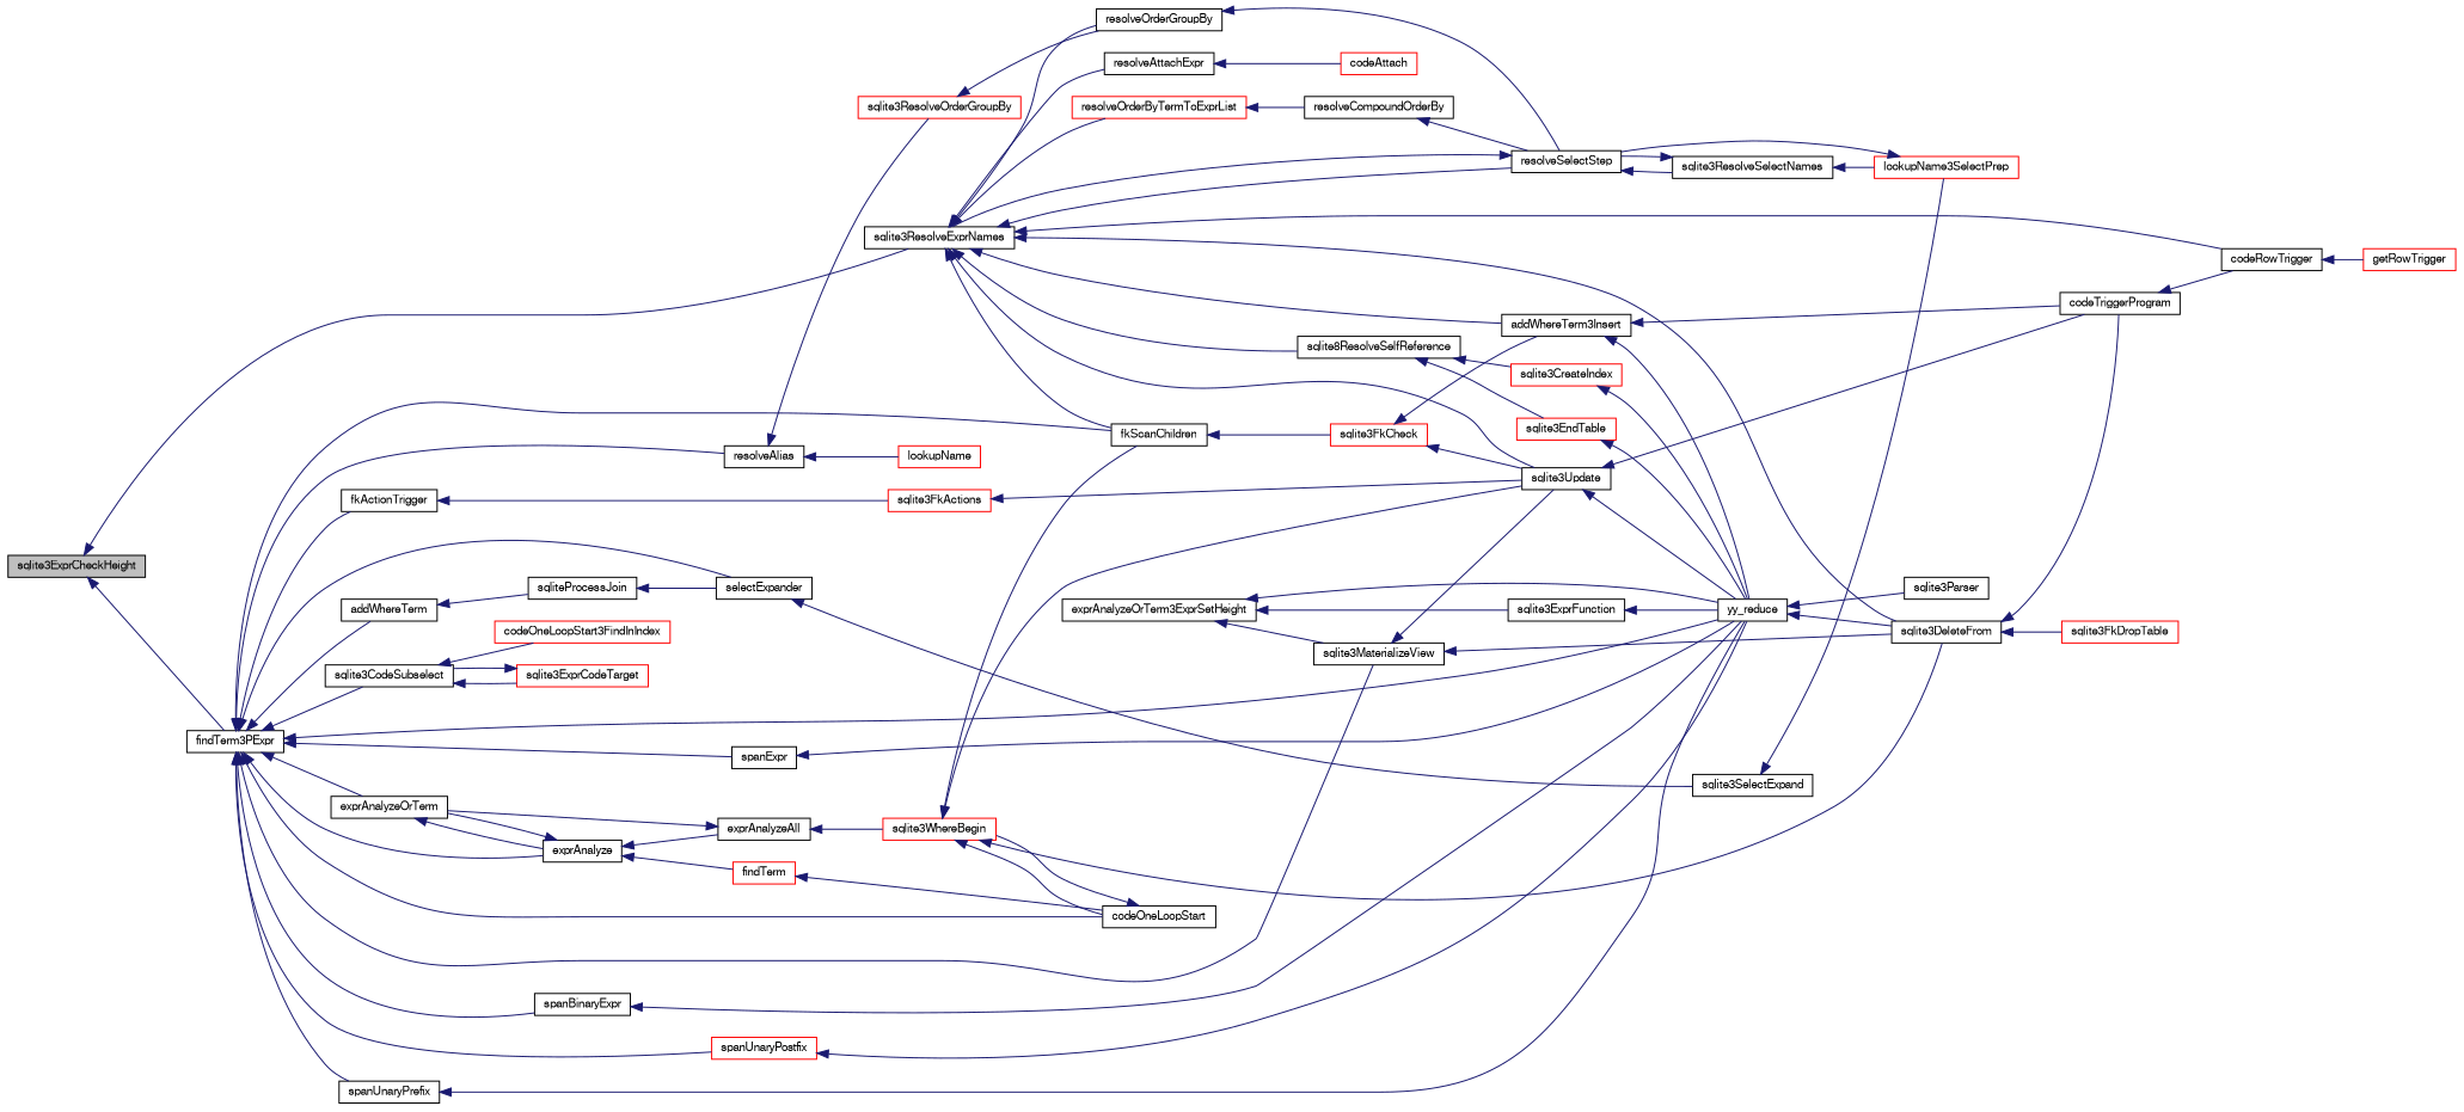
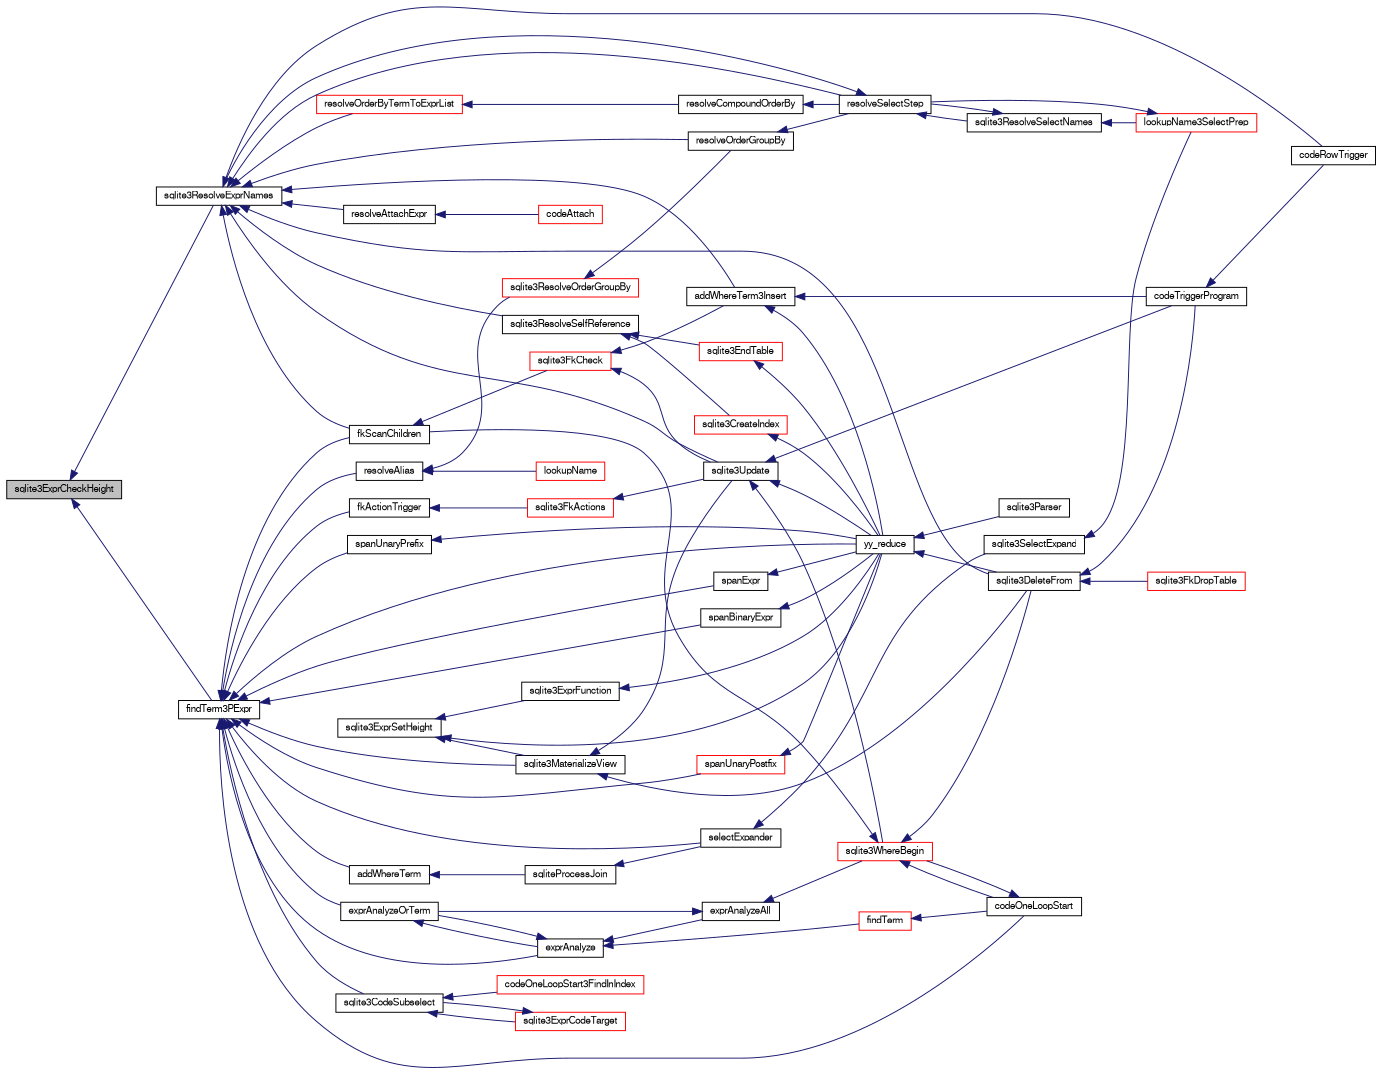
  digraph {
    rankdir=LR
    node [color=black fillcolor=white fontname=FreeSans fontsize=10 shape=record style=filled]
    edge [color=midnightblue dir=back fontname=FreeSans fontsize=10 labelfontname=FreeSans labelfontsize=10 style=solid]
    n1 [fillcolor=grey75 fontcolor=black height=0.2 label=sqlite3ExprCheckHeight width=0.4]
    n2 [height=0.2 label=sqlite3ResolveExprNames width=0.4]
    n3 [height=0.2 label=findTerm3PExpr width=0.4]
    n4 [color=red height=0.2 label=resolveOrderByTermToExprList width=0.4]
    n5 [height=0.2 label=resolveSelectStep width=0.4]
    n6 [height=0.2 label=resolveOrderGroupBy width=0.4]
-   n7 [height=0.2 label=sqlite8ResolveSelfReference width=0.4]
+   n7 [height=0.2 label=sqlite3ResolveSelfReference width=0.4]
    n8 [height=0.2 label=resolveAttachExpr width=0.4]
    n9 [height=0.2 label=sqlite3DeleteFrom width=0.4]
    n10 [height=0.2 label=codeRowTrigger width=0.4]
    n11 [height=0.2 label=fkScanChildren width=0.4]
    n12 [height=0.2 label=addWhereTerm3Insert width=0.4]
    n13 [height=0.2 label=sqlite3Update width=0.4]
-   n14 [height=0.2 label=exprAnalyzeOrTerm3ExprSetHeight width=0.4]
+   n14 [height=0.2 label=sqlite3ExprSetHeight width=0.4]
    n15 [height=0.2 label=yy_reduce width=0.4]
    n16 [height=0.2 label=sqlite3ExprFunction width=0.4]
    n17 [height=0.2 label=sqlite3MaterializeView width=0.4]
    n18 [height=0.2 label=resolveAlias width=0.4]
    n19 [height=0.2 label=sqlite3CodeSubselect width=0.4]
    n20 [height=0.2 label=fkActionTrigger width=0.4]
    n21 [height=0.2 label=addWhereTerm width=0.4]
    n22 [height=0.2 label=selectExpander width=0.4]
    n23 [height=0.2 label=exprAnalyzeOrTerm width=0.4]
    n24 [height=0.2 label=exprAnalyze width=0.4]
    n25 [height=0.2 label=codeOneLoopStart width=0.4]
    n26 [height=0.2 label=spanExpr width=0.4]
    n27 [height=0.2 label=spanBinaryExpr width=0.4]
    n28 [color=red height=0.2 label=spanUnaryPostfix width=0.4]
    n29 [height=0.2 label=spanUnaryPrefix width=0.4]
    n30 [height=0.2 label=resolveCompoundOrderBy width=0.4]
    n31 [height=0.2 label=sqlite3ResolveSelectNames width=0.4]
    n32 [color=red height=0.2 label=sqlite3EndTable width=0.4]
    n33 [color=red height=0.2 label=sqlite3CreateIndex width=0.4]
    n34 [color=red height=0.2 label=codeAttach width=0.4]
    n35 [color=red height=0.2 label=sqlite3FkDropTable width=0.4]
    n36 [height=0.2 label=codeTriggerProgram width=0.4]
-   n37 [color=red height=0.2 label=getRowTrigger width=0.4]
    n38 [color=red height=0.2 label=sqlite3FkCheck width=0.4]
    n39 [color=red height=0.2 label=lookupName3SelectPrep width=0.4]
    n40 [height=0.2 label=sqlite3Parser width=0.4]
    n41 [color=red height=0.2 label=lookupName width=0.4]
    n42 [color=red height=0.2 label=sqlite3ResolveOrderGroupBy width=0.4]
    n43 [color=red height=0.2 label=codeOneLoopStart3FindInIndex width=0.4]
    n44 [color=red height=0.2 label=sqlite3ExprCodeTarget width=0.4]
    n45 [color=red height=0.2 label=sqlite3FkActions width=0.4]
    n46 [height=0.2 label=sqliteProcessJoin width=0.4]
    n47 [height=0.2 label=sqlite3SelectExpand width=0.4]
    n48 [color=red height=0.2 label=findTerm width=0.4]
    n49 [height=0.2 label=exprAnalyzeAll width=0.4]
    n50 [color=red height=0.2 label=sqlite3WhereBegin width=0.4]
    n1 -> n2
    n1 -> n3
    n2 -> n4
    n2 -> n5
    n2 -> n6
    n2 -> n7
    n2 -> n8
    n2 -> n9
    n2 -> n10
    n2 -> n11
    n2 -> n12
    n2 -> n13
    n3 -> n11
    n3 -> n15
    n3 -> n17
    n3 -> n18
    n3 -> n19
    n3 -> n20
    n3 -> n21
    n3 -> n22
    n3 -> n23
    n3 -> n24
    n3 -> n25
    n3 -> n26
    n3 -> n27
    n3 -> n28
    n3 -> n29
    n4 -> n30
    n5 -> n2
    n5 -> n31
    n6 -> n5
    n7 -> n32
    n7 -> n33
    n8 -> n34
    n9 -> n35
    n9 -> n36
-   n10 -> n37
    n11 -> n38
    n12 -> n15
    n12 -> n36
    n13 -> n15
    n13 -> n36
    n14 -> n15
    n14 -> n16
    n14 -> n17
    n15 -> n9
    n15 -> n40
    n16 -> n15
    n17 -> n9
    n17 -> n13
    n18 -> n41
    n18 -> n42
    n19 -> n43
    n19 -> n44
    n20 -> n45
    n21 -> n46
    n22 -> n47
    n23 -> n24
    n24 -> n23
    n24 -> n48
    n24 -> n49
    n25 -> n50
    n26 -> n15
    n27 -> n15
    n28 -> n15
    n29 -> n15
    n30 -> n5
    n31 -> n5
    n31 -> n39
    n32 -> n15
    n33 -> n15
    n36 -> n10
    n38 -> n12
    n38 -> n13
    n39 -> n5
    n42 -> n6
    n44 -> n19
    n45 -> n13
    n46 -> n22
    n47 -> n39
    n48 -> n25
    n49 -> n23
    n49 -> n50
    n50 -> n9
    n50 -> n11
-   n50 -> n13
+   n13 -> n50
    n50 -> n25
  }
